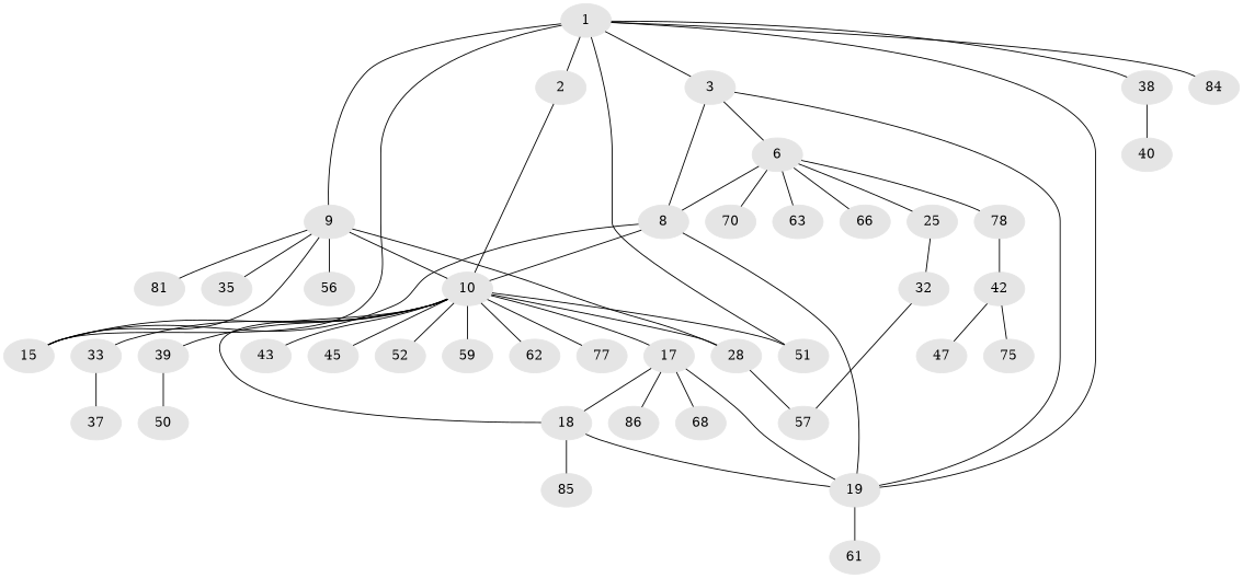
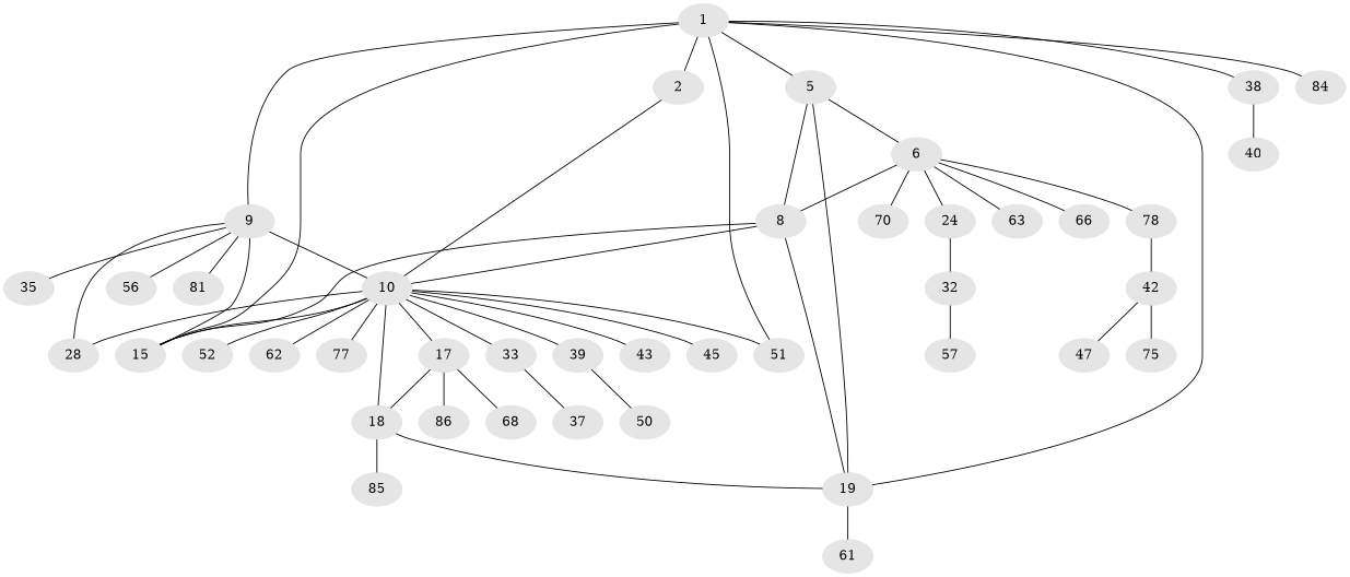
  graph {
    node [color=gray90 style=filled]
    1 [super="+3+4"]
    2 [super="+84+93"]
-   5 [super="+7+27" label=3]
+   5 [super="+7+27"]
    9 [super="+55+11"]
    15 [super="+56+90+44"]
    19 [super="+34"]
    38
    51
    n9 [label=84]
    10 [super="+20+12+36+29"]
    6
    8
    28 [super="+48"]
    n14 [label=81]
    35
    n16 [label=56]
    61
    40
    17 [super="+46"]
    18
    33 [super="+60"]
    39
    43
    45
    52
-   59 [super="+69"]
    62 [super="+92+65"]
    77
-   24 [label=25]
+   24
    63
    66
    70
    78
    47 [super="+72"]
    42
    75
    32
    68
    86
    57
    85
    37
    50
    1 -- 2 [weight=3]
    1 -- 5
    1 -- 9
    1 -- 15
    1 -- 19
    1 -- 38
    1 -- 51
    1 -- n9
    2 -- 10
    5 -- 19
    5 -- 6 [weight=2]
    5 -- 8 [weight=2]
    9 -- 15 [weight=3]
    9 -- 10 [weight=4]
    9 -- 28
    9 -- n14
    9 -- 35
    9 -- n16
    19 -- 61
    38 -- 40
    10 -- 15
    10 -- 51
    10 -- 28 [weight=2]
    10 -- 17
    10 -- 18
    10 -- 33
    10 -- 39
    10 -- 43
    10 -- 45
    10 -- 52
-   10 -- 59
    10 -- 62
    10 -- 77
    6 -- 8
    6 -- 24
    6 -- 63
    6 -- 66
    6 -- 70
    6 -- 78
    8 -- 15
    8 -- 19
    8 -- 10
-   28 -- 57
-   17 -- 19
    17 -- 18
    17 -- 68
    17 -- 86
    18 -- 19
    18 -- 85
    33 -- 37
    39 -- 50
    24 -- 32
    78 -- 42
    42 -- 47
    42 -- 75
    32 -- 57
  }
